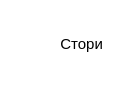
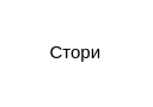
  <mxCell id="0" />
  <mxCell id="1" parent="0" />
- <mxCell id="2" value="Стори" style="text;html=1;align=center;verticalAlign=middle;whiteSpace=wrap;rounded=0;" vertex="1" parent="1"><mxGeometry x="35" y="20" width="60" height="30" as="geometry" /></mxCell>
+ <mxCell id="2" value="Стори" style="text;html=1;align=center;verticalAlign=middle;whiteSpace=wrap;rounded=0;" vertex="1" parent="1"><mxGeometry x="20" y="20" width="60" height="30" as="geometry" /></mxCell>
